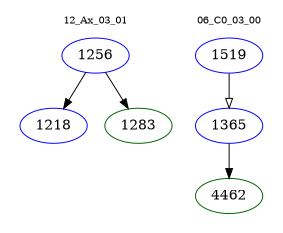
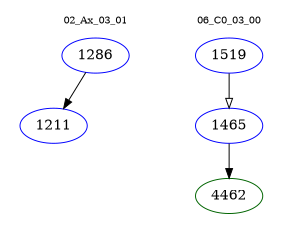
  digraph {
    node [color=blue]
    edge [arrowhead=normal color=black]
-   n1 [label=1256]
-   n2 [label=1218]
-   n3 [color=darkgreen label=1283]
-   n4 [label=1365]
+   n1 [label=1286]
+   n2 [label=1211]
+   n4 [label=1465]
    n5 [color=darkgreen label=4462]
    n6 [label=1519]
    subgraph cluster_1 {
      color=white
      fontsize=10
-     label="12_Ax_03_01"
+     label="02_Ax_03_01"
      n1
      n2
-     n3
    }
    subgraph cluster_2 {
      color=white
      fontsize=10
      label="06_C0_03_00"
      n4
      n5
      n6
    }
    n1 -> n2
-   n1 -> n3
    n4 -> n5
    n6 -> n4 [arrowhead=onormal]
  }
